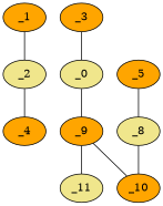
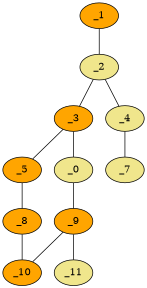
  graph {
    node [charge=0 chem=1 fillcolor=khaki style=filled symbol="C  " x=5.5491 y=0.12]
    edge [valence=1]
    _1 [fillcolor=orange x=5.8581 y=1.38]
    _2 [y=0.429]
    _3 [chem=4 fillcolor=orange symbol="N  " x=4.5981]
-   _4 [chem=4 fillcolor=orange symbol="N  " x=6.1369 y=-0.38]
+   _4 [chem=4 symbol="N  " x=6.1369 y=-0.38]
    _5 [fillcolor=orange x=4.5981 y=-0.88]
    n6 [label=_0 x=3.732 y=0.62]
-   _8 [x=3.7321 y=-1.38]
+   _7 [y=-1.189]
+   _8 [fillcolor=orange x=3.7321 y=-1.38]
    _9 [fillcolor=orange x=2.866]
    _10 [charge=1 chem=4 fillcolor=orange symbol="N  " x=2.866 y=-0.88]
    _11 [charge=-1 chem=2 symbol="O  " x=2 y=-1.38]
    _1 -- _2
+   _2 -- _3
    _2 -- _4 [valence=2]
+   _3 -- _5
    _3 -- n6
+   _4 -- _7
    _5 -- _8
    n6 -- _9 [valence=2]
    _8 -- _10 [valence=2]
    _9 -- _10
    _9 -- _11
  }
